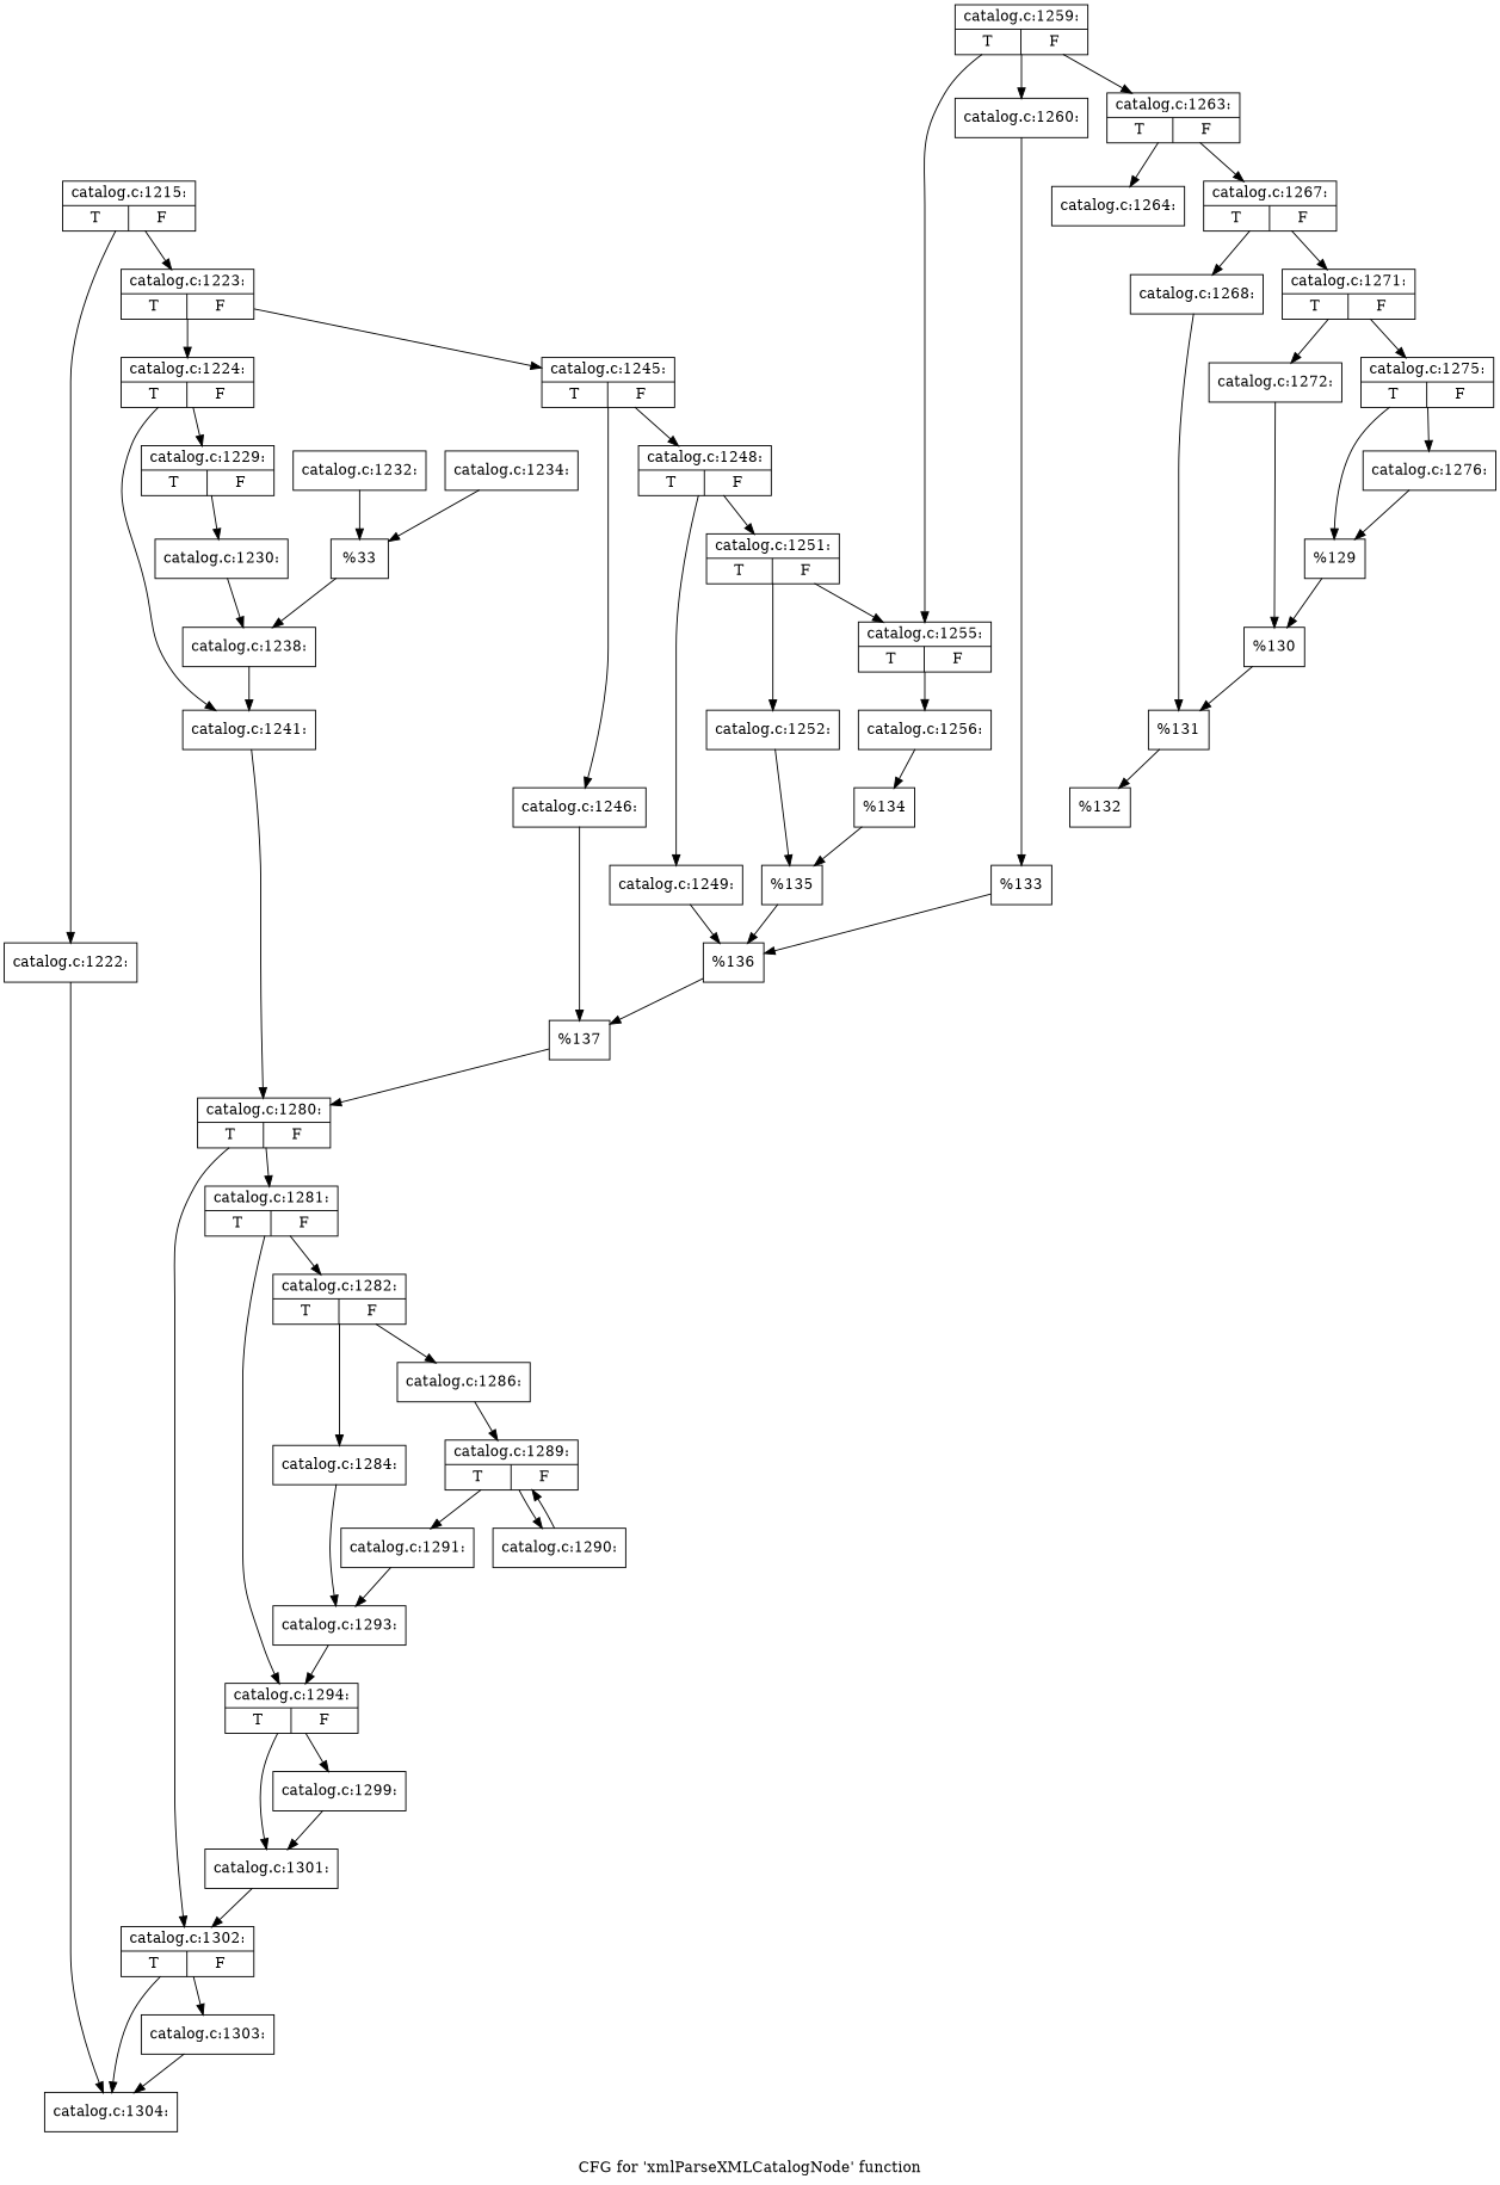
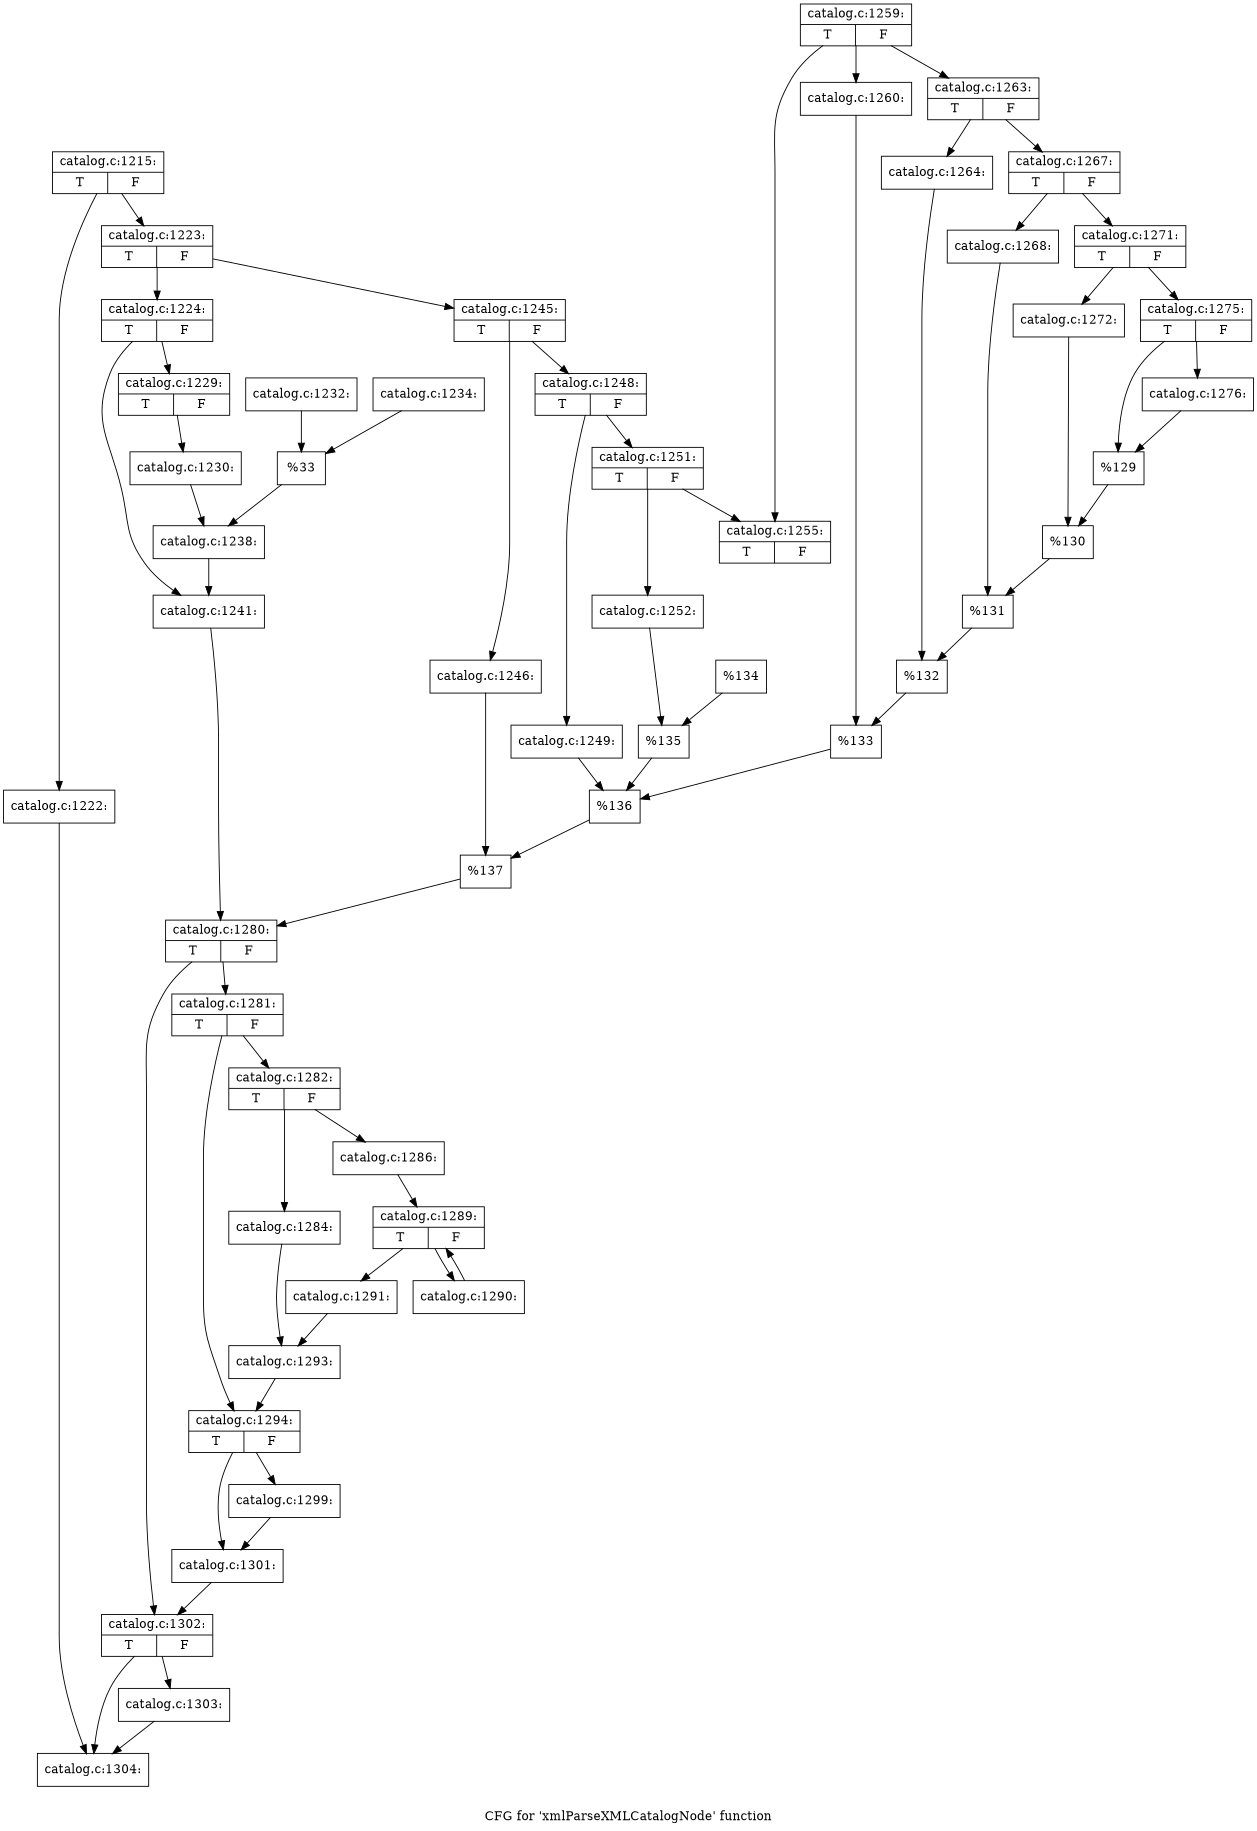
  digraph {
    label="CFG for 'xmlParseXMLCatalogNode' function"
    node [shape=record]
    n1 [label="{catalog.c:1215:|{<s0>T|<s1>F}}"]
    n2 [label="{catalog.c:1222:}"]
    n3 [label="{catalog.c:1223:|{<s0>T|<s1>F}}"]
    n4 [label="{catalog.c:1304:}"]
    n5 [label="{catalog.c:1224:|{<s0>T|<s1>F}}"]
    n6 [label="{catalog.c:1245:|{<s0>T|<s1>F}}"]
    n7 [label="{catalog.c:1229:|{<s0>T|<s1>F}}"]
    n8 [label="{catalog.c:1241:}"]
    n9 [label="{catalog.c:1246:}"]
    n10 [label="{catalog.c:1248:|{<s0>T|<s1>F}}"]
    n11 [label="{catalog.c:1230:}"]
    n12 [label="{catalog.c:1280:|{<s0>T|<s1>F}}"]
    n13 [label="{%137}"]
    n14 [label="{catalog.c:1249:}"]
    n15 [label="{catalog.c:1251:|{<s0>T|<s1>F}}"]
    n16 [label="{catalog.c:1238:}"]
    n17 [label="{catalog.c:1281:|{<s0>T|<s1>F}}"]
    n18 [label="{catalog.c:1302:|{<s0>T|<s1>F}}"]
    n19 [label="{catalog.c:1232:}"]
    n20 [label="{%33}"]
    n21 [label="{catalog.c:1234:}"]
    n22 [label="{catalog.c:1282:|{<s0>T|<s1>F}}"]
    n23 [label="{catalog.c:1294:|{<s0>T|<s1>F}}"]
    n24 [label="{catalog.c:1303:}"]
    n25 [label="{%136}"]
    n26 [label="{catalog.c:1252:}"]
    n27 [label="{catalog.c:1255:|{<s0>T|<s1>F}}"]
    n28 [label="{%135}"]
-   n29 [label="{catalog.c:1256:}"]
    n30 [label="{%134}"]
    n31 [label="{catalog.c:1259:|{<s0>T|<s1>F}}"]
    n32 [label="{catalog.c:1260:}"]
    n33 [label="{catalog.c:1263:|{<s0>T|<s1>F}}"]
    n34 [label="{%133}"]
    n35 [label="{catalog.c:1264:}"]
    n36 [label="{catalog.c:1267:|{<s0>T|<s1>F}}"]
    n37 [label="{%132}"]
    n38 [label="{catalog.c:1268:}"]
    n39 [label="{catalog.c:1271:|{<s0>T|<s1>F}}"]
    n40 [label="{%131}"]
    n41 [label="{catalog.c:1272:}"]
    n42 [label="{catalog.c:1275:|{<s0>T|<s1>F}}"]
    n43 [label="{%130}"]
    n44 [label="{catalog.c:1276:}"]
    n45 [label="{%129}"]
    n46 [label="{catalog.c:1284:}"]
    n47 [label="{catalog.c:1286:}"]
    n48 [label="{catalog.c:1299:}"]
    n49 [label="{catalog.c:1301:}"]
    n50 [label="{catalog.c:1293:}"]
    n51 [label="{catalog.c:1289:|{<s0>T|<s1>F}}"]
    n52 [label="{catalog.c:1290:}"]
    n53 [label="{catalog.c:1291:}"]
    n1 -> n2
    n1 -> n3
    n2 -> n4
    n3 -> n5
    n3 -> n6
    n5 -> n7
    n5 -> n8
    n6 -> n9
    n6 -> n10
    n7 -> n11
    n8 -> n12
    n9 -> n13
    n10 -> n14
    n10 -> n15
    n11 -> n16
    n12 -> n17
    n12 -> n18
    n13 -> n12
    n14 -> n25
    n15 -> n26
    n15 -> n27
    n16 -> n8
    n17 -> n22
    n17 -> n23
    n18 -> n4
    n18 -> n24
    n19 -> n20
    n20 -> n16
    n21 -> n20
    n22 -> n46
    n22 -> n47
    n23 -> n48
    n23 -> n49
    n24 -> n4
    n25 -> n13
    n26 -> n28
-   n27 -> n29
    n28 -> n25
-   n29 -> n30
    n30 -> n28
    n31 -> n27
    n31 -> n32
    n31 -> n33
    n32 -> n34
    n33 -> n35
    n33 -> n36
    n34 -> n25
+   n35 -> n37
    n36 -> n38
    n36 -> n39
+   n37 -> n34
    n38 -> n40
    n39 -> n41
    n39 -> n42
    n40 -> n37
    n41 -> n43
    n42 -> n44
    n42 -> n45
    n43 -> n40
    n44 -> n45
    n45 -> n43
    n46 -> n50
    n47 -> n51
    n48 -> n49
    n49 -> n18
    n50 -> n23
    n51 -> n52
    n51 -> n53
    n52 -> n51
    n53 -> n50
  }
